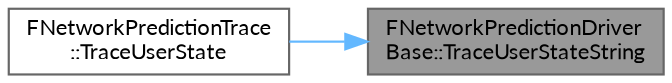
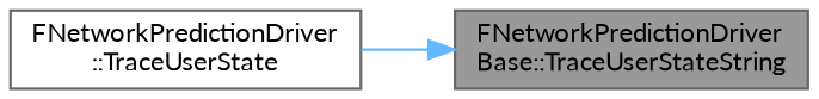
  digraph {
    rankdir=RL
    fontname=Lato
    node [fontname=Lato fontsize=10 shape=box style=filled]
    n1 [color=gray40 fillcolor=grey60 fontcolor=black height=0.2 label="FNetworkPredictionDriver\lBase::TraceUserStateString" width=0.4]
-   n2 [color=grey40 fillcolor=white height=0.2 label="FNetworkPredictionTrace\l::TraceUserState" width=0.4]
+   n2 [color=grey40 fillcolor=white height=0.2 label="FNetworkPredictionDriver\l::TraceUserState" width=0.4]
    n1 -> n2 [color=steelblue1 dir=back fontname=Lato fontsize=10 labelfontname=Helvetica labelfontsize=10 style=solid]
  }
